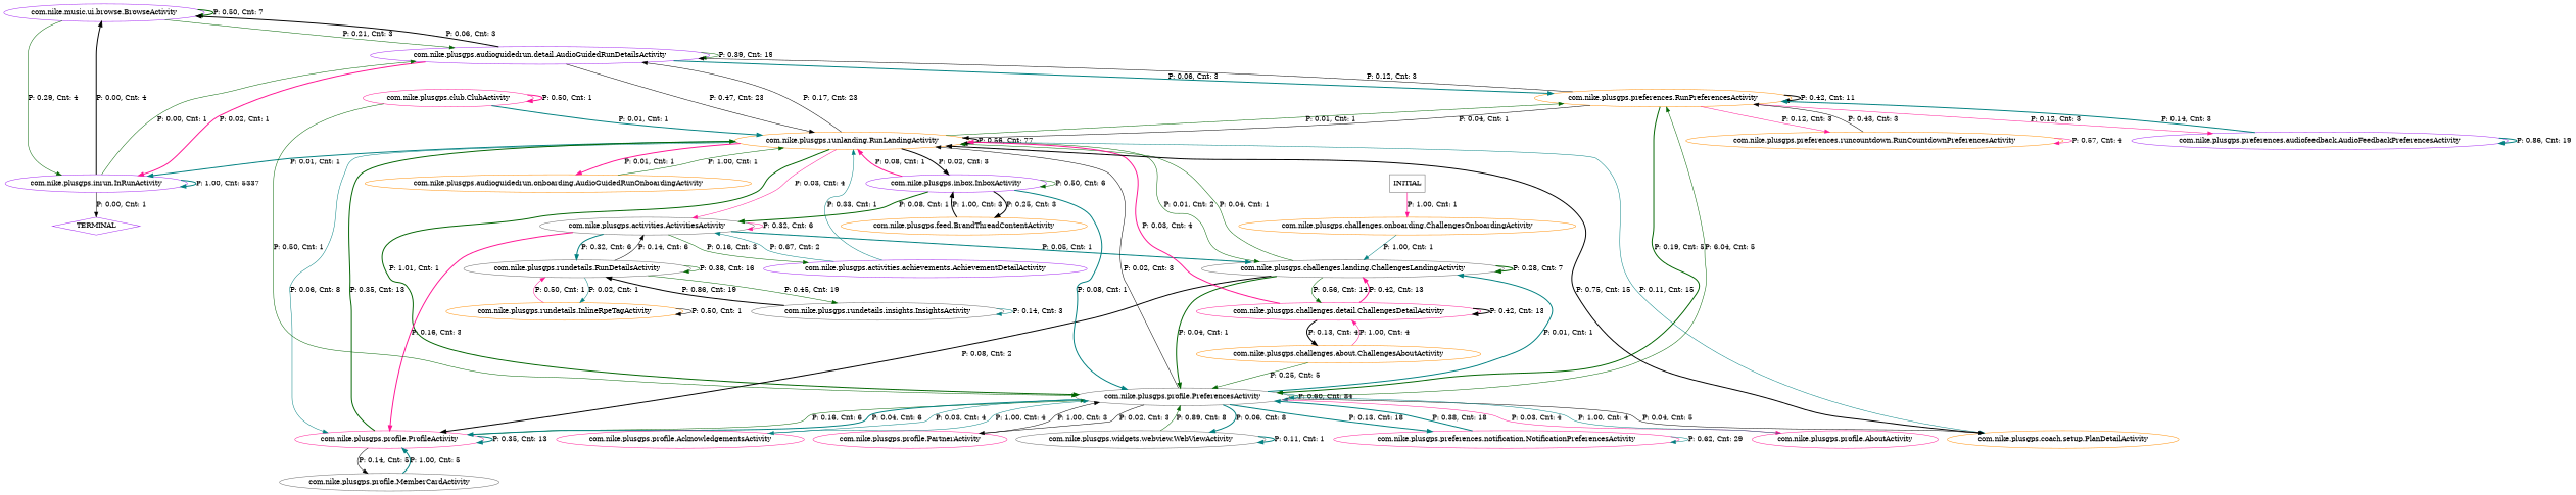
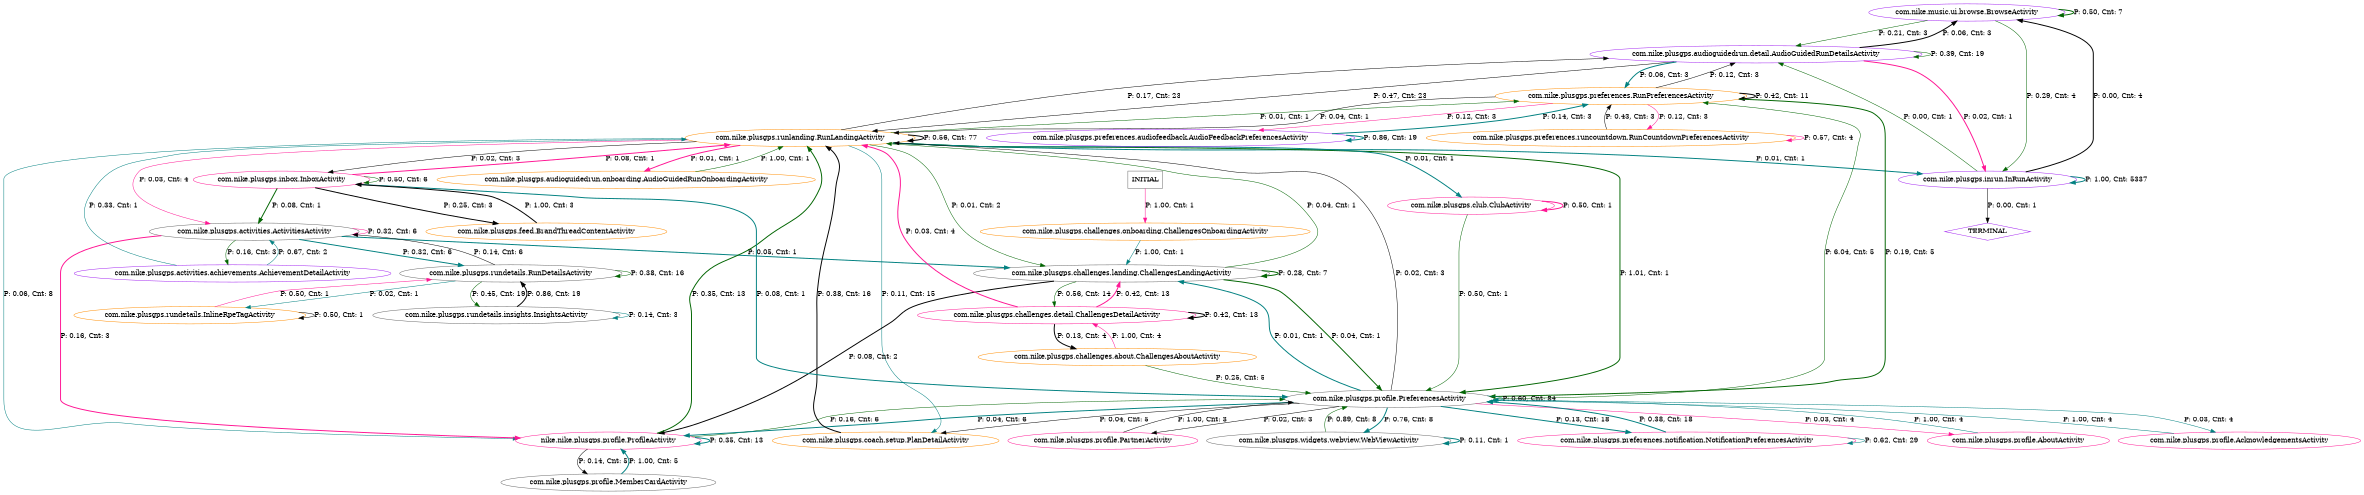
  digraph {
    node [color=darkorange]
    edge [color=teal style=solid]
    n1 [color=purple label="com.nike.music.ui.browse.BrowseActivity"]
    n2 [color=purple label="com.nike.plusgps.audioguidedrun.detail.AudioGuidedRunDetailsActivity"]
    n3 [color=purple label="com.nike.plusgps.inrun.InRunActivity"]
    n4 [label="com.nike.plusgps.runlanding.RunLandingActivity"]
    n5 [label="com.nike.plusgps.preferences.RunPreferencesActivity"]
    n6 [color=purple label=TERMINAL shape=diamond]
    n7 [color=gray40 label="com.nike.plusgps.activities.ActivitiesActivity"]
    n8 [color=purple label="com.nike.plusgps.activities.achievements.AchievementDetailActivity"]
    n9 [color=gray40 label="com.nike.plusgps.challenges.landing.ChallengesLandingActivity"]
-   n10 [color=deeppink label="com.nike.plusgps.profile.ProfileActivity"]
+   n10 [color=deeppink label="nike.nike.plusgps.profile.ProfileActivity"]
    n11 [color=gray40 label="com.nike.plusgps.rundetails.RunDetailsActivity"]
    n12 [color=deeppink label="com.nike.plusgps.challenges.detail.ChallengesDetailActivity"]
    n13 [color=gray40 label="com.nike.plusgps.profile.PreferencesActivity"]
    n14 [color=gray40 label="com.nike.plusgps.profile.MemberCardActivity"]
    n15 [label="com.nike.plusgps.rundetails.InlineRpeTagActivity"]
    n16 [color=gray40 label="com.nike.plusgps.rundetails.insights.InsightsActivity"]
    n17 [label="com.nike.plusgps.audioguidedrun.onboarding.AudioGuidedRunOnboardingActivity"]
    n18 [color=deeppink label="com.nike.plusgps.club.ClubActivity"]
    n19 [label="com.nike.plusgps.coach.setup.PlanDetailActivity"]
-   n20 [color=purple label="com.nike.plusgps.inbox.InboxActivity"]
+   n20 [color=deeppink label="com.nike.plusgps.inbox.InboxActivity"]
    n21 [color=purple label="com.nike.plusgps.preferences.audiofeedback.AudioFeedbackPreferencesActivity"]
    n22 [label="com.nike.plusgps.preferences.runcountdown.RunCountdownPreferencesActivity"]
    n23 [label="com.nike.plusgps.challenges.about.ChallengesAboutActivity"]
    n24 [color=deeppink label="com.nike.plusgps.preferences.notification.NotificationPreferencesActivity"]
    n25 [color=deeppink label="com.nike.plusgps.profile.AboutActivity"]
    n26 [color=deeppink label="com.nike.plusgps.profile.AcknowledgementsActivity"]
    n27 [color=deeppink label="com.nike.plusgps.profile.PartnerActivity"]
    n28 [color=gray40 label="com.nike.plusgps.widgets.webview.WebViewActivity"]
    n29 [label="com.nike.plusgps.challenges.onboarding.ChallengesOnboardingActivity"]
    n30 [label="com.nike.plusgps.feed.BrandThreadContentActivity"]
    n31 [color=gray40 label=INITIAL shape=box]
    n1 -> n1 [color=darkgreen label="P: 0.50, Cnt: 7" style=bold]
    n1 -> n2 [color=darkgreen label="P: 0.21, Cnt: 3"]
    n1 -> n3 [color=darkgreen label="P: 0.29, Cnt: 4"]
    n2 -> n1 [color=black label="P: 0.06, Cnt: 3" style=bold]
    n2 -> n2 [color=darkgreen label="P: 0.39, Cnt: 19"]
    n2 -> n3 [color=deeppink label="P: 0.02, Cnt: 1" style=bold]
    n2 -> n4 [color=black label="P: 0.47, Cnt: 23"]
    n2 -> n5 [label="P: 0.06, Cnt: 3" style=bold]
    n3 -> n1 [color=black label="P: 0.00, Cnt: 4" style=bold]
    n3 -> n2 [color=darkgreen label="P: 0.00, Cnt: 1"]
    n3 -> n3 [label="P: 1.00, Cnt: 5337" style=bold]
    n3 -> n6 [color=black label="P: 0.00, Cnt: 1"]
    n4 -> n2 [color=black label="P: 0.17, Cnt: 23"]
    n4 -> n3 [label="P: 0.01, Cnt: 1" style=bold]
    n4 -> n4 [color=black label="P: 0.56, Cnt: 77" style=bold]
    n4 -> n5 [color=darkgreen label="P: 0.01, Cnt: 1"]
    n4 -> n7 [color=deeppink label="P: 0.03, Cnt: 4"]
    n4 -> n9 [color=darkgreen label="P: 0.01, Cnt: 2"]
    n4 -> n10 [label="P: 0.06, Cnt: 8"]
    n4 -> n13 [color=darkgreen label="P: 1.01, Cnt: 1" style=bold]
    n4 -> n17 [color=deeppink label="P: 0.01, Cnt: 1" style=bold]
-   n18 -> n4 [label="P: 0.01, Cnt: 1" style=bold]
+   n4 -> n18 [label="P: 0.01, Cnt: 1" style=bold]
    n4 -> n19 [label="P: 0.11, Cnt: 15"]
-   n4 -> n20 [color=black label="P: 0.02, Cnt: 3" style=bold]
+   n4 -> n20 [color=black label="P: 0.02, Cnt: 3"]
    n5 -> n2 [color=black label="P: 0.12, Cnt: 3"]
    n5 -> n4 [color=black label="P: 0.04, Cnt: 1"]
    n5 -> n5 [color=black label="P: 0.42, Cnt: 11" style=bold]
    n5 -> n13 [color=darkgreen label="P: 0.19, Cnt: 5" style=bold]
    n5 -> n21 [color=deeppink label="P: 0.12, Cnt: 3"]
    n5 -> n22 [color=deeppink label="P: 0.12, Cnt: 3"]
    n7 -> n7 [color=deeppink label="P: 0.32, Cnt: 6"]
    n7 -> n8 [color=darkgreen label="P: 0.16, Cnt: 3"]
    n7 -> n9 [label="P: 0.05, Cnt: 1" style=bold]
    n7 -> n10 [color=deeppink label="P: 0.16, Cnt: 3" style=bold]
    n7 -> n11 [label="P: 0.32, Cnt: 6" style=bold]
    n8 -> n4 [label="P: 0.33, Cnt: 1"]
    n8 -> n7 [label="P: 0.67, Cnt: 2"]
    n9 -> n4 [color=darkgreen label="P: 0.04, Cnt: 1"]
    n9 -> n9 [color=darkgreen label="P: 0.28, Cnt: 7" style=bold]
    n9 -> n10 [color=black label="P: 0.08, Cnt: 2" style=bold]
    n9 -> n12 [color=darkgreen label="P: 0.56, Cnt: 14"]
    n9 -> n13 [color=darkgreen label="P: 0.04, Cnt: 1" style=bold]
    n10 -> n4 [color=darkgreen label="P: 0.35, Cnt: 13" style=bold]
    n10 -> n10 [label="P: 0.35, Cnt: 13" style=bold]
    n10 -> n13 [color=darkgreen label="P: 0.16, Cnt: 6"]
    n10 -> n14 [color=black label="P: 0.14, Cnt: 5"]
    n11 -> n7 [color=black label="P: 0.14, Cnt: 6"]
    n11 -> n11 [color=darkgreen label="P: 0.38, Cnt: 16"]
    n11 -> n15 [label="P: 0.02, Cnt: 1"]
    n11 -> n16 [color=darkgreen label="P: 0.45, Cnt: 19"]
    n12 -> n4 [color=deeppink label="P: 0.03, Cnt: 4" style=bold]
    n12 -> n9 [color=deeppink label="P: 0.42, Cnt: 13" style=bold]
    n12 -> n12 [color=black label="P: 0.42, Cnt: 13" style=bold]
    n12 -> n23 [color=black label="P: 0.13, Cnt: 4" style=bold]
    n13 -> n4 [color=black label="P: 0.02, Cnt: 3"]
    n13 -> n5 [color=darkgreen label="P: 6.04, Cnt: 5"]
    n13 -> n9 [label="P: 0.01, Cnt: 1" style=bold]
    n13 -> n10 [label="P: 0.04, Cnt: 6" style=bold]
    n13 -> n13 [label="P: 0.60, Cnt: 84"]
    n13 -> n19 [color=black label="P: 0.04, Cnt: 5"]
    n13 -> n24 [label="P: 0.13, Cnt: 18" style=bold]
    n13 -> n25 [color=deeppink label="P: 0.03, Cnt: 4"]
    n13 -> n26 [label="P: 0.03, Cnt: 4"]
    n13 -> n27 [color=black label="P: 0.02, Cnt: 3"]
-   n13 -> n28 [label="P: 0.06, Cnt: 8" style=bold]
+   n13 -> n28 [label="P: 0.76, Cnt: 8" style=bold]
    n14 -> n10 [label="P: 1.00, Cnt: 5" style=bold]
    n15 -> n11 [color=deeppink label="P: 0.50, Cnt: 1"]
    n15 -> n15 [color=black label="P: 0.50, Cnt: 1"]
    n16 -> n11 [color=black label="P: 0.86, Cnt: 19" style=bold]
    n16 -> n16 [label="P: 0.14, Cnt: 3"]
    n17 -> n4 [color=darkgreen label="P: 1.00, Cnt: 1"]
    n18 -> n13 [color=darkgreen label="P: 0.50, Cnt: 1"]
    n18 -> n18 [color=deeppink label="P: 0.50, Cnt: 1" style=bold]
-   n19 -> n4 [color=black label="P: 0.75, Cnt: 15" style=bold]
+   n19 -> n4 [color=black label="P: 0.38, Cnt: 16" style=bold]
    n20 -> n4 [color=deeppink label="P: 0.08, Cnt: 1" style=bold]
    n20 -> n7 [color=darkgreen label="P: 0.08, Cnt: 1" style=bold]
    n20 -> n13 [label="P: 0.08, Cnt: 1" style=bold]
    n20 -> n20 [color=darkgreen label="P: 0.50, Cnt: 6"]
    n20 -> n30 [color=black label="P: 0.25, Cnt: 3" style=bold]
    n21 -> n5 [label="P: 0.14, Cnt: 3" style=bold]
    n21 -> n21 [label="P: 0.86, Cnt: 19" style=bold]
    n22 -> n5 [color=black label="P: 0.43, Cnt: 3"]
    n22 -> n22 [color=deeppink label="P: 0.57, Cnt: 4"]
    n23 -> n12 [color=deeppink label="P: 1.00, Cnt: 4"]
    n23 -> n13 [color=darkgreen label="P: 0.25, Cnt: 5"]
    n24 -> n13 [label="P: 0.38, Cnt: 18" style=bold]
    n24 -> n24 [label="P: 0.62, Cnt: 29"]
    n25 -> n13 [label="P: 1.00, Cnt: 4"]
    n26 -> n13 [label="P: 1.00, Cnt: 4"]
    n27 -> n13 [color=black label="P: 1.00, Cnt: 3"]
    n28 -> n13 [color=darkgreen label="P: 0.89, Cnt: 8"]
    n28 -> n28 [label="P: 0.11, Cnt: 1" style=bold]
    n29 -> n9 [label="P: 1.00, Cnt: 1"]
    n30 -> n20 [color=black label="P: 1.00, Cnt: 3" style=bold]
    n31 -> n29 [color=deeppink label="P: 1.00, Cnt: 1"]
  }
